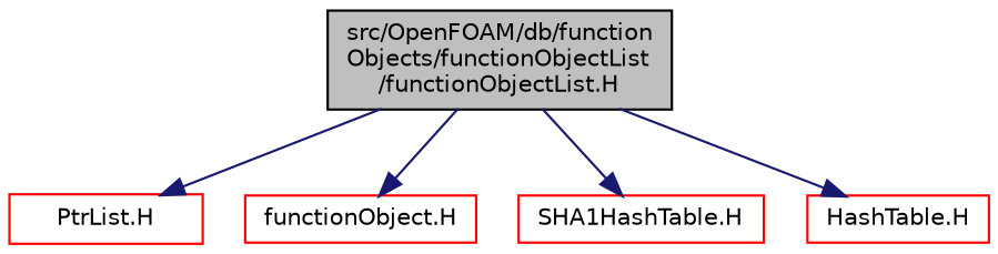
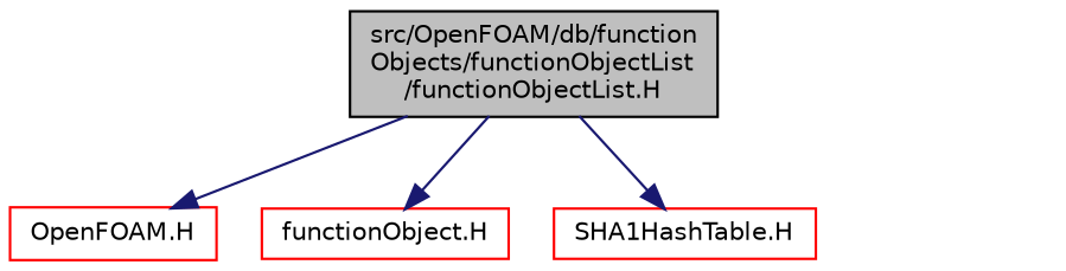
  digraph {
    node [color=red fontname=Helvetica fontsize=10 shape=record]
    edge [color=midnightblue fontname=Helvetica fontsize=10 labelfontname=Helvetica labelfontsize=10 style=solid]
    n1 [color=black fillcolor=grey75 fontcolor=black height=0.2 label="src/OpenFOAM/db/function\lObjects/functionObjectList\l/functionObjectList.H" style=filled width=0.4]
-   n2 [height=0.2 label="PtrList.H" width=0.4]
+   n2 [height=0.2 label="OpenFOAM.H" width=0.4]
    n3 [height=0.2 label="functionObject.H" width=0.4]
    n4 [height=0.2 label="SHA1HashTable.H" width=0.4]
-   n5 [height=0.2 label="HashTable.H" width=0.4]
    n1 -> n2
    n1 -> n3
    n1 -> n4
-   n1 -> n5
  }
